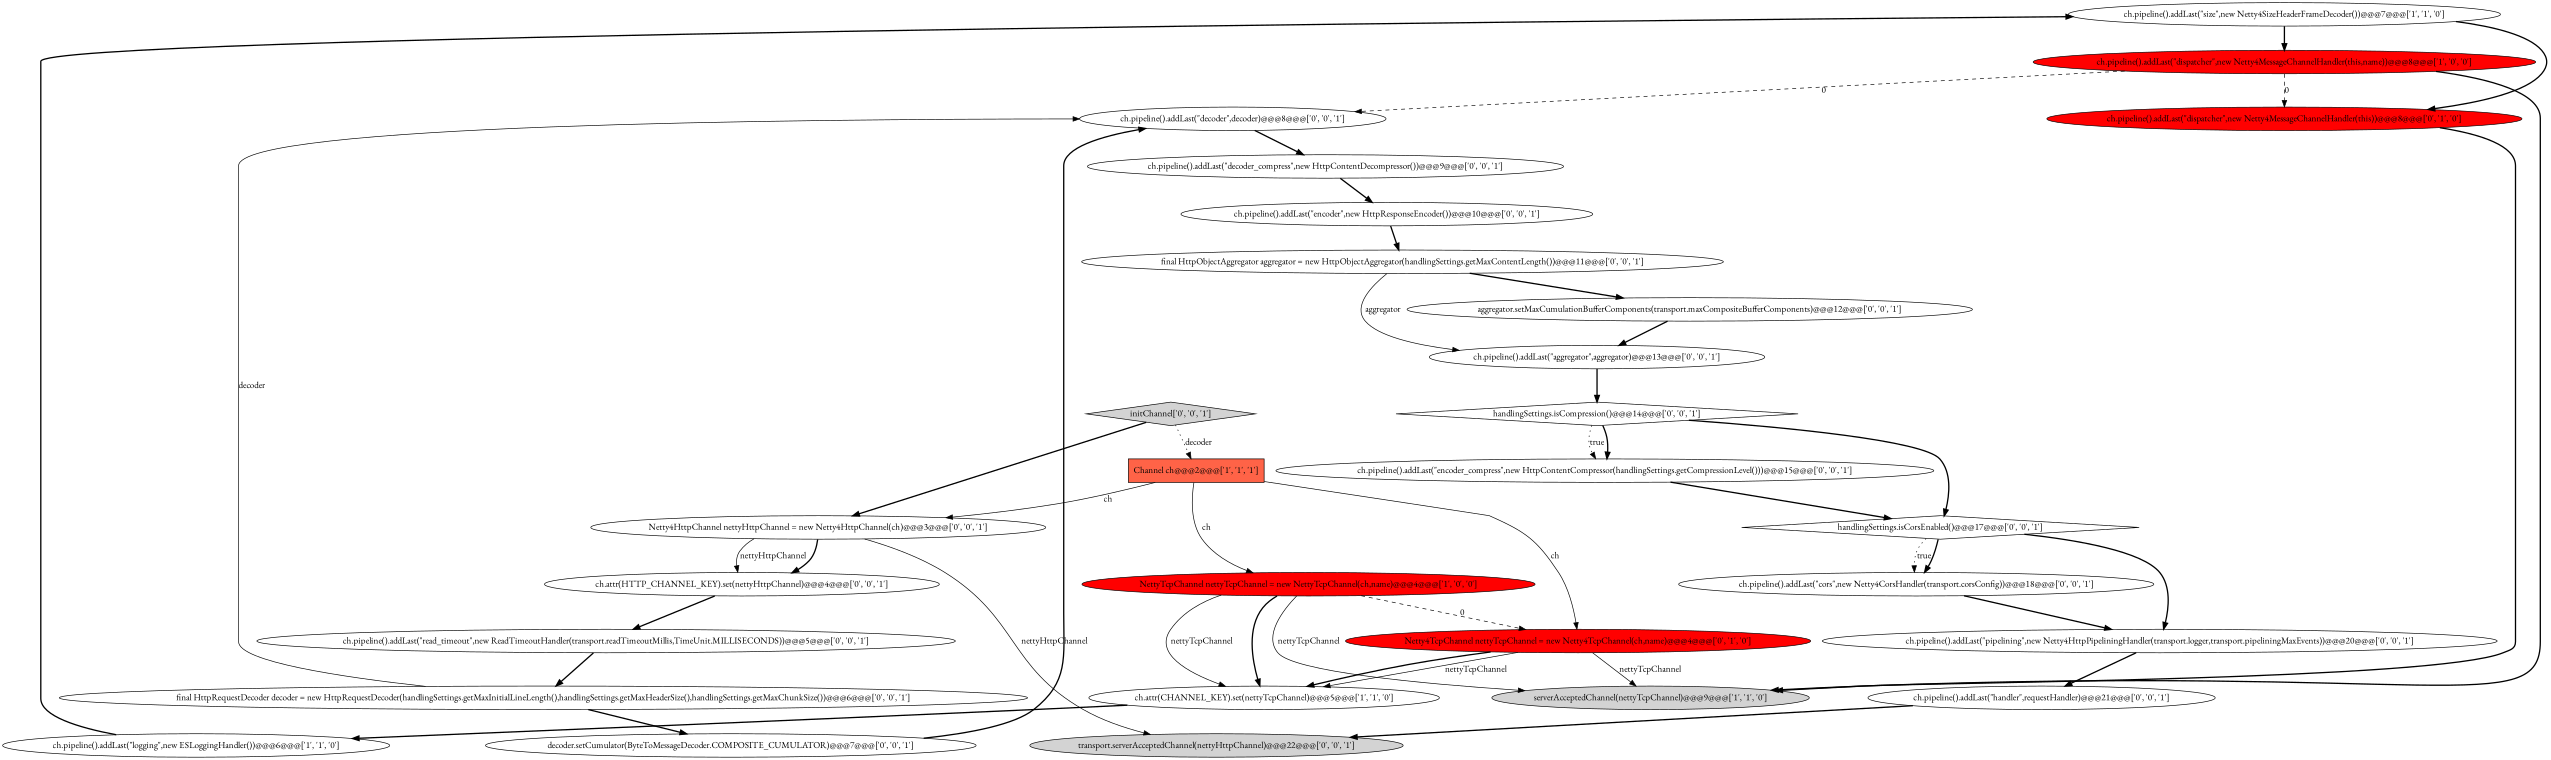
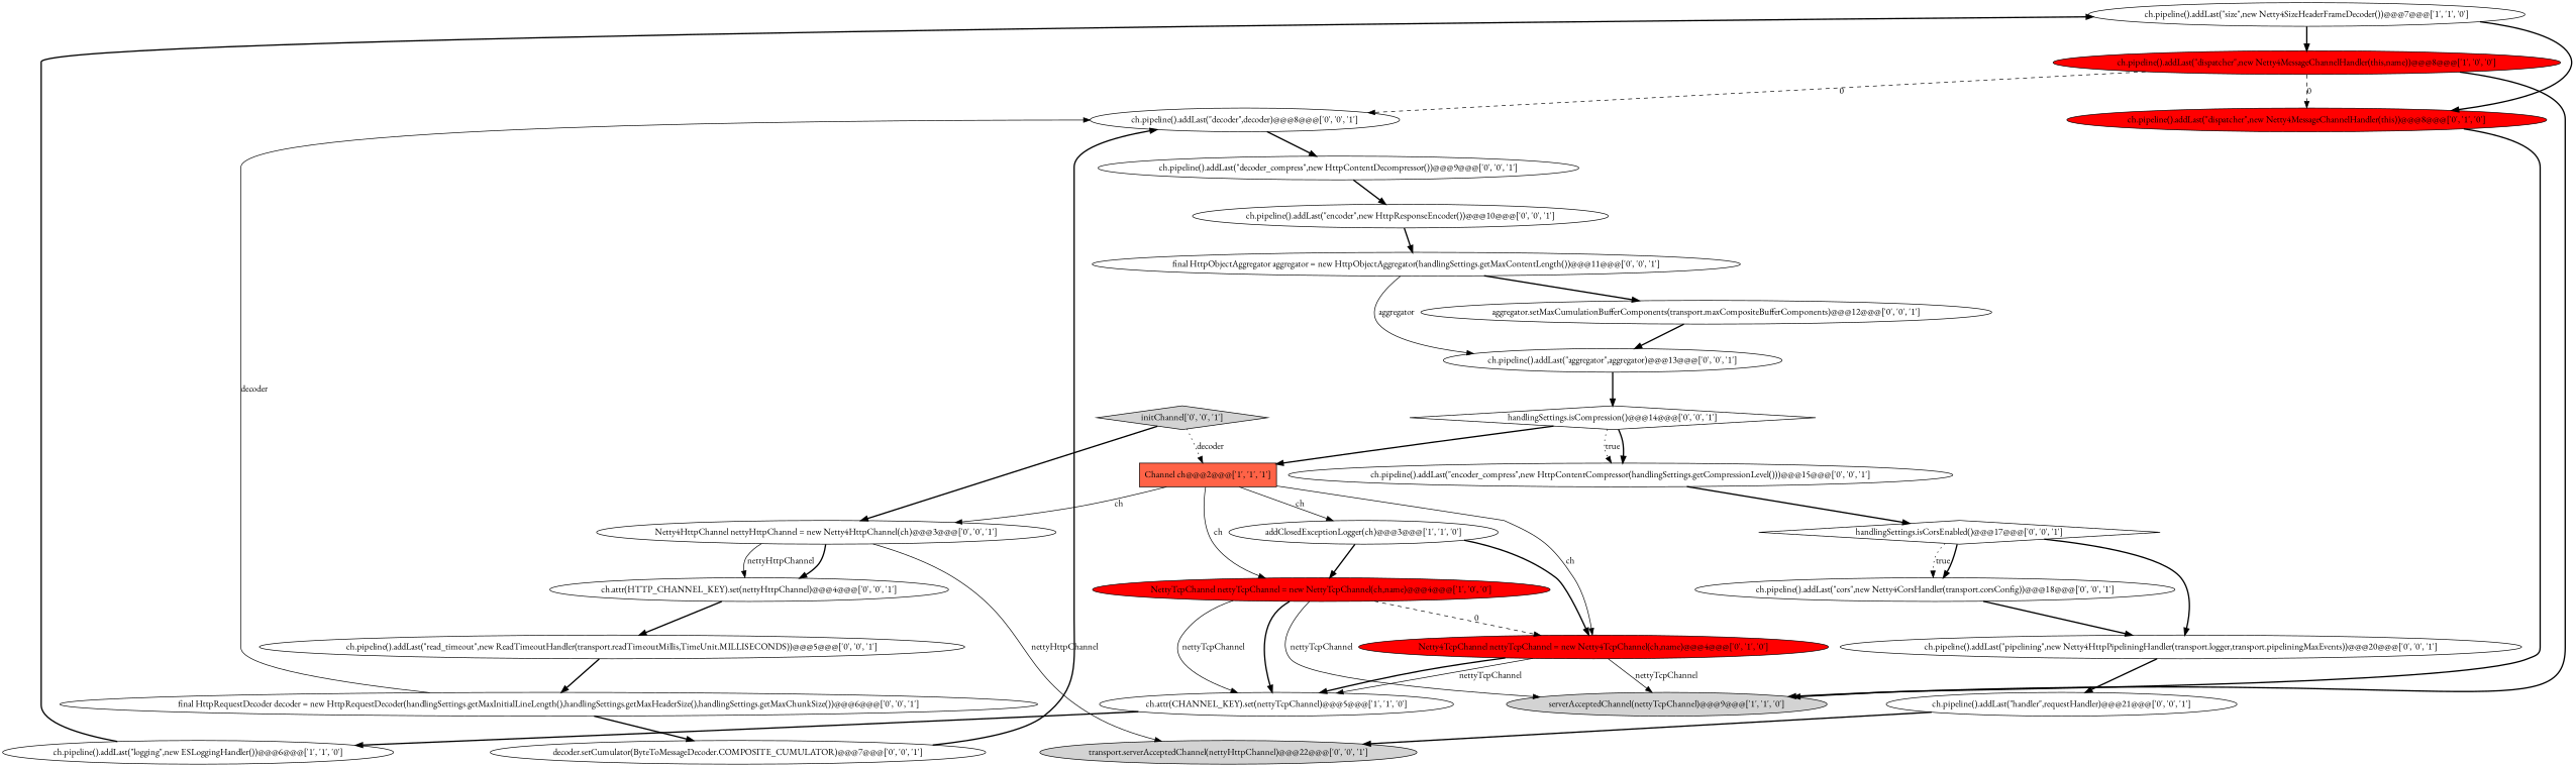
  digraph {
    fontname="EB Garamond"
    node [fillcolor=white fontname="EB Garamond" shape=ellipse style=filled]
    edge [fontname="EB Garamond" style=bold]
    n1 [label="ch.pipeline().addLast(\"size\",new Netty4SizeHeaderFrameDecoder())@@@7@@@['1', '1', '0']"]
    n2 [fillcolor=red label="ch.pipeline().addLast(\"dispatcher\",new Netty4MessageChannelHandler(this))@@@8@@@['0', '1', '0']"]
    n3 [fillcolor=red label="ch.pipeline().addLast(\"dispatcher\",new Netty4MessageChannelHandler(this,name))@@@8@@@['1', '0', '0']"]
    n4 [fillcolor=lightgray label="serverAcceptedChannel(nettyTcpChannel)@@@9@@@['1', '1', '0']"]
    n5 [label="ch.pipeline().addLast(\"decoder\",decoder)@@@8@@@['0', '0', '1']"]
    n6 [label="ch.pipeline().addLast(\"decoder_compress\",new HttpContentDecompressor())@@@9@@@['0', '0', '1']"]
    n7 [label="ch.pipeline().addLast(\"encoder\",new HttpResponseEncoder())@@@10@@@['0', '0', '1']"]
    n8 [label="final HttpObjectAggregator aggregator = new HttpObjectAggregator(handlingSettings.getMaxContentLength())@@@11@@@['0', '0', '1']"]
    n9 [label="final HttpRequestDecoder decoder = new HttpRequestDecoder(handlingSettings.getMaxInitialLineLength(),handlingSettings.getMaxHeaderSize(),handlingSettings.getMaxChunkSize())@@@6@@@['0', '0', '1']"]
    n10 [label="decoder.setCumulator(ByteToMessageDecoder.COMPOSITE_CUMULATOR)@@@7@@@['0', '0', '1']"]
    n11 [label="ch.pipeline().addLast(\"cors\",new Netty4CorsHandler(transport.corsConfig))@@@18@@@['0', '0', '1']"]
    n12 [label="ch.pipeline().addLast(\"pipelining\",new Netty4HttpPipeliningHandler(transport.logger,transport.pipeliningMaxEvents))@@@20@@@['0', '0', '1']"]
    n13 [label="ch.pipeline().addLast(\"handler\",requestHandler)@@@21@@@['0', '0', '1']"]
    n14 [label="ch.attr(CHANNEL_KEY).set(nettyTcpChannel)@@@5@@@['1', '1', '0']"]
    n15 [label="ch.pipeline().addLast(\"logging\",new ESLoggingHandler())@@@6@@@['1', '1', '0']"]
+   n16 [label="addClosedExceptionLogger(ch)@@@3@@@['1', '1', '0']"]
    n17 [fillcolor=red label="Netty4TcpChannel nettyTcpChannel = new Netty4TcpChannel(ch,name)@@@4@@@['0', '1', '0']"]
    n18 [fillcolor=red label="NettyTcpChannel nettyTcpChannel = new NettyTcpChannel(ch,name)@@@4@@@['1', '0', '0']"]
    n19 [fillcolor=lightgray label="initChannel['0', '0', '1']" shape=diamond]
    n20 [label="Netty4HttpChannel nettyHttpChannel = new Netty4HttpChannel(ch)@@@3@@@['0', '0', '1']"]
    n21 [fillcolor=tomato label="Channel ch@@@2@@@['1', '1', '1']" shape=box]
    n22 [fillcolor=lightgray label="transport.serverAcceptedChannel(nettyHttpChannel)@@@22@@@['0', '0', '1']"]
    n23 [label="ch.attr(HTTP_CHANNEL_KEY).set(nettyHttpChannel)@@@4@@@['0', '0', '1']"]
    n24 [label="ch.pipeline().addLast(\"read_timeout\",new ReadTimeoutHandler(transport.readTimeoutMillis,TimeUnit.MILLISECONDS))@@@5@@@['0', '0', '1']"]
    n25 [label="ch.pipeline().addLast(\"aggregator\",aggregator)@@@13@@@['0', '0', '1']"]
    n26 [label="aggregator.setMaxCumulationBufferComponents(transport.maxCompositeBufferComponents)@@@12@@@['0', '0', '1']"]
    n27 [label="handlingSettings.isCompression()@@@14@@@['0', '0', '1']" shape=diamond]
    n28 [label="handlingSettings.isCorsEnabled()@@@17@@@['0', '0', '1']" shape=diamond]
    n29 [label="ch.pipeline().addLast(\"encoder_compress\",new HttpContentCompressor(handlingSettings.getCompressionLevel()))@@@15@@@['0', '0', '1']"]
    n1 -> n2
    n1 -> n3
    n2 -> n4
    n3 -> n2 [label=0 style=dashed]
    n3 -> n4
    n3 -> n5 [label=0 style=dashed]
    n5 -> n6
    n6 -> n7
    n7 -> n8
    n8 -> n25 [label=aggregator style=solid]
    n8 -> n26
    n9 -> n5 [label=decoder style=solid]
    n9 -> n10
    n10 -> n5
    n11 -> n12
    n12 -> n13
    n13 -> n22
    n14 -> n15
    n15 -> n1
+   n16 -> n17
+   n16 -> n18
    n17 -> n4 [label=nettyTcpChannel style=solid]
    n17 -> n14
    n17 -> n14 [label=nettyTcpChannel style=solid]
    n18 -> n4 [label=nettyTcpChannel style=solid]
    n18 -> n14 [label=nettyTcpChannel style=solid]
    n18 -> n14
    n18 -> n17 [label=0 style=dashed]
    n19 -> n20
    n19 -> n21 [label=decoder style=dotted]
    n20 -> n22 [label=nettyHttpChannel style=solid]
    n20 -> n23
    n20 -> n23 [label=nettyHttpChannel style=solid]
+   n21 -> n16 [label=ch style=solid]
    n21 -> n17 [label=ch style=solid]
    n21 -> n18 [label=ch style=solid]
    n21 -> n20 [label=ch style=solid]
    n23 -> n24
    n24 -> n9
    n25 -> n27
    n26 -> n25
-   n27 -> n28
+   n27 -> n21
    n27 -> n29
    n27 -> n29 [label=true style=dotted]
    n28 -> n11 [label=true style=dotted]
    n28 -> n11
    n28 -> n12
    n29 -> n28
  }
